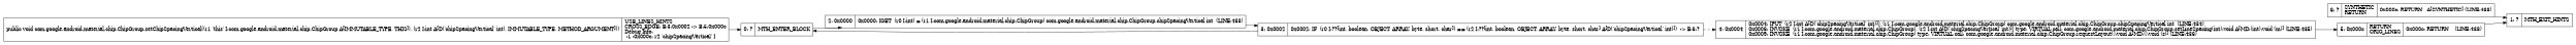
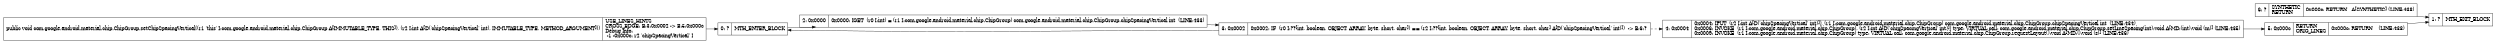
  digraph {
    rankdir=LR
    node [shape=record]
    n1 [label="{0\:\ ?|MTH_ENTER_BLOCK\l}"]
    n2 [label="{2\:\ 0x0000|0x0000: IGET  (r0 I:int) = (r1 I:com.google.android.material.chip.ChipGroup) com.google.android.material.chip.ChipGroup.chipSpacingVertical int  (LINE:433)\l}"]
    n3 [label="{3\:\ 0x0002|0x0002: IF  (r0 I:??[int, boolean, OBJECT, ARRAY, byte, short, char]) == (r2 I:??[int, boolean, OBJECT, ARRAY, byte, short, char] A[D('chipSpacingVertical' int)])  \-\> B:6:? \l}"]
    n4 [label="{4\:\ 0x0004|0x0004: IPUT  (r2 I:int A[D('chipSpacingVertical' int)]), (r1 I:com.google.android.material.chip.ChipGroup) com.google.android.material.chip.ChipGroup.chipSpacingVertical int  (LINE:434)\l0x0006: INVOKE  (r1 I:com.google.android.material.chip.ChipGroup), (r2 I:int A[D('chipSpacingVertical' int)]) type: VIRTUAL call: com.google.android.material.chip.ChipGroup.setLineSpacing(int):void A[MD:(int):void (m)] (LINE:435)\l0x0009: INVOKE  (r1 I:com.google.android.material.chip.ChipGroup) type: VIRTUAL call: com.google.android.material.chip.ChipGroup.requestLayout():void A[MD:():void (s)] (LINE:436)\l}"]
    n5 [label="{5\:\ 0x000c|RETURN\lORIG_LINES\l|0x000c: RETURN    (LINE:438)\l}"]
    n6 [label="{6\:\ ?|SYNTHETIC\lRETURN\l|0x000c: RETURN   A[SYNTHETIC] (LINE:438)\l}"]
-   n7 [label="{1\:\ ?|MTH_EXIT_HINTS\l}"]
+   n7 [label="{1\:\ ?|MTH_EXIT_BLOCK\l}"]
    n8 [label="{public void com.google.android.material.chip.ChipGroup.setChipSpacingVertical((r1 'this' I:com.google.android.material.chip.ChipGroup A[IMMUTABLE_TYPE, THIS]), (r2 I:int A[D('chipSpacingVertical' int), IMMUTABLE_TYPE, METHOD_ARGUMENT]))  | USE_LINES_HINTS\lCROSS_EDGE: B:3:0x0002 \-\> B:5:0x000c\lDebug Info:\l  \-1 \-0x000c: r2 'chipSpacingVertical' I\l}"]
    n1 -> n2
    n2 -> n3
    n3 -> n1
    n3 -> n4 [style=dashed]
    n4 -> n5
    n5 -> n7
    n6 -> n7
    n8 -> n1
  }
